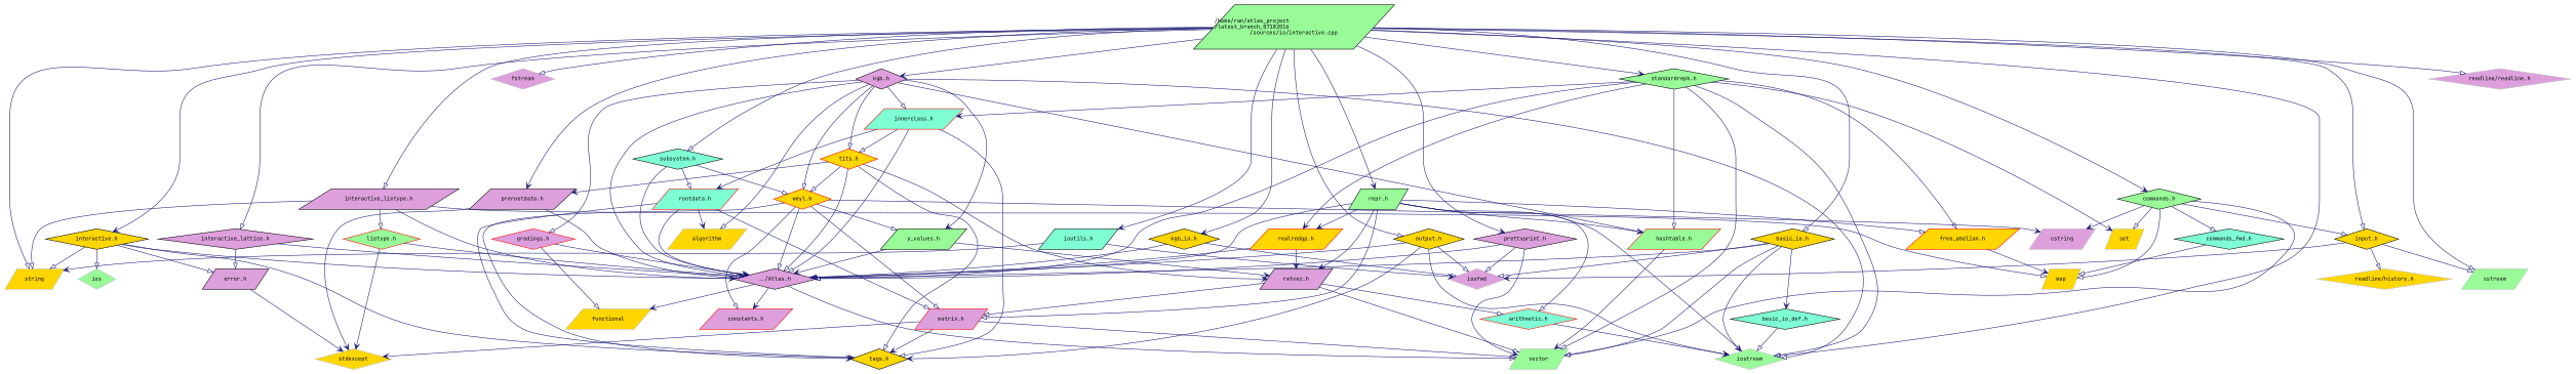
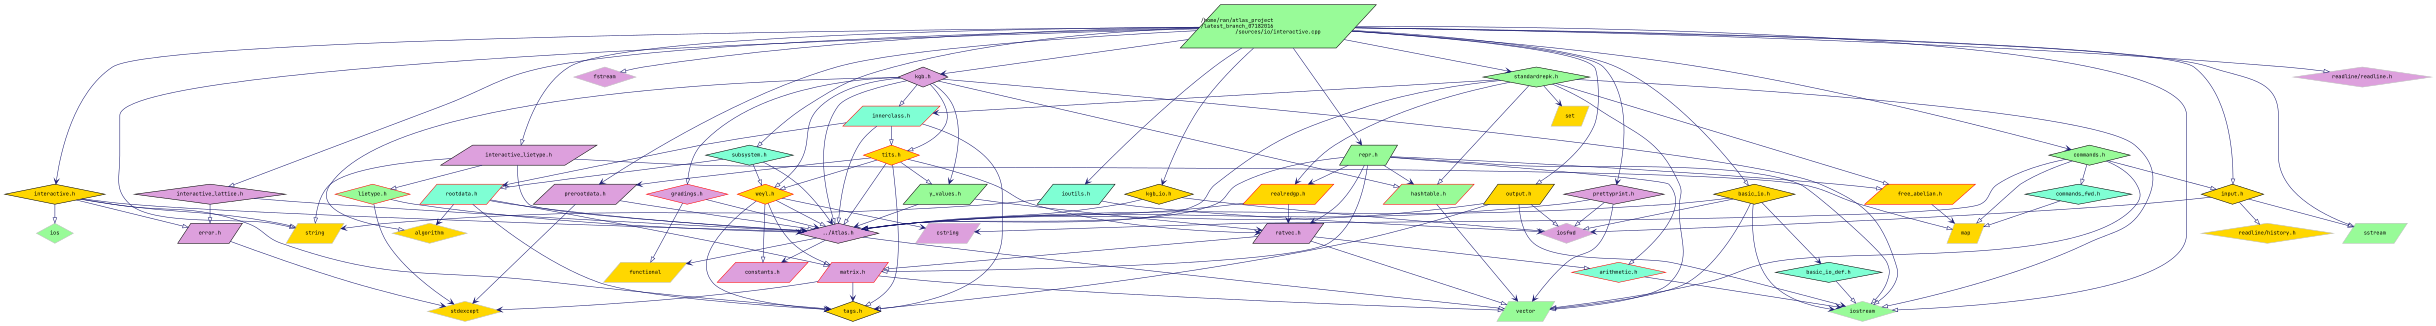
  digraph {
    fontname="JetBrains Mono"
    node [color=black fillcolor=gold fontname="JetBrains Mono" fontsize=10 shape=diamond style=filled]
    edge [arrowhead=onormal color=midnightblue fontname="JetBrains Mono" fontsize=10 labelfontname=Helvetica labelfontsize=10 style=solid]
    n1 [fillcolor=palegreen fontcolor=black height=0.2 label="/home/ran/atlas_project\l/latest_branch_07182016\l/sources/io/interactive.cpp" shape=parallelogram width=0.4]
    n2 [height=0.2 label="interactive.h" width=0.4]
    n3 [color=grey75 height=0.2 label=string shape=parallelogram width=0.4]
    n4 [color=grey75 fillcolor=palegreen height=0.2 label=iostream width=0.4]
    n5 [color=grey75 fillcolor=palegreen height=0.2 label=sstream shape=parallelogram width=0.4]
    n6 [color=grey75 fillcolor=plum height=0.2 label=fstream width=0.4]
    n7 [fillcolor=plum height=0.2 label="prerootdata.h" shape=parallelogram width=0.4]
    n8 [fillcolor=plum height=0.2 label="kgb.h" width=0.4]
    n9 [fillcolor=aquamarine height=0.2 label="subsystem.h" width=0.4]
    n10 [fillcolor=palegreen height=0.2 label="standardrepk.h" width=0.4]
    n11 [fillcolor=palegreen height=0.2 label="repr.h" shape=parallelogram width=0.4]
    n12 [height=0.2 label="input.h" width=0.4]
    n13 [fillcolor=palegreen height=0.2 label="commands.h" width=0.4]
    n14 [fillcolor=plum height=0.2 label="interactive_lattice.h" width=0.4]
    n15 [fillcolor=plum height=0.2 label="interactive_lietype.h" shape=parallelogram width=0.4]
    n16 [fillcolor=plum height=0.2 label="prettyprint.h" width=0.4]
    n17 [height=0.2 label="basic_io.h" width=0.4]
    n18 [fillcolor=aquamarine height=0.2 label="ioutils.h" shape=parallelogram width=0.4]
-   n19 [height=0.2 label="output.h" width=0.4]
+   n19 [height=0.2 label="output.h" shape=parallelogram width=0.4]
    n20 [height=0.2 label="kgb_io.h" width=0.4]
    n21 [color=grey75 fillcolor=plum height=0.2 label="readline/readline.h" width=0.4]
    n22 [fillcolor=plum height=0.2 label="../Atlas.h" width=0.4]
    n23 [color=grey75 fillcolor=palegreen height=0.2 label=ios width=0.4]
    n24 [fillcolor=plum height=0.2 label="error.h" shape=parallelogram width=0.4]
    n25 [height=0.2 label="tags.h" width=0.4]
    n26 [color=grey75 height=0.2 label=stdexcept width=0.4]
    n27 [color=red fillcolor=plum height=0.2 label="gradings.h" width=0.4]
    n28 [color=red fillcolor=palegreen height=0.2 label="hashtable.h" shape=parallelogram width=0.4]
    n29 [color=red fillcolor=aquamarine height=0.2 label="innerclass.h" shape=parallelogram width=0.4]
-   n30 [color=grey75 height=0.2 label=algorithm shape=parallelogram width=0.4]
+   n30 [color=grey75 height=0.2 label=algorithm width=0.4]
    n31 [color=red height=0.2 label="tits.h" width=0.4]
    n32 [color=red height=0.2 label="weyl.h" width=0.4]
    n33 [fillcolor=palegreen height=0.2 label="y_values.h" shape=parallelogram width=0.4]
    n34 [color=red fillcolor=aquamarine height=0.2 label="rootdata.h" shape=parallelogram width=0.4]
    n35 [color=grey75 fillcolor=palegreen height=0.2 label=vector shape=parallelogram width=0.4]
    n36 [color=grey75 height=0.2 label=set shape=parallelogram width=0.4]
    n37 [color=red height=0.2 label="realredgp.h" shape=parallelogram width=0.4]
    n38 [color=red height=0.2 label="free_abelian.h" shape=parallelogram width=0.4]
    n39 [color=red fillcolor=plum height=0.2 label="matrix.h" shape=parallelogram width=0.4]
    n40 [fillcolor=plum height=0.2 label="ratvec.h" shape=parallelogram width=0.4]
    n41 [color=red fillcolor=aquamarine height=0.2 label="arithmetic.h" width=0.4]
    n42 [color=grey75 fillcolor=plum height=0.2 label=iosfwd width=0.4]
    n43 [color=grey75 height=0.2 label="readline/history.h" width=0.4]
    n44 [color=grey75 fillcolor=plum height=0.2 label=cstring shape=parallelogram width=0.4]
    n45 [color=grey75 height=0.2 label=map shape=parallelogram width=0.4]
    n46 [fillcolor=aquamarine height=0.2 label="commands_fwd.h" width=0.4]
    n47 [color=red fillcolor=palegreen height=0.2 label="lietype.h" width=0.4]
    n48 [fillcolor=aquamarine height=0.2 label="basic_io_def.h" width=0.4]
    n49 [color=grey75 height=0.2 label=functional shape=parallelogram width=0.4]
    n50 [color=red fillcolor=plum height=0.2 label="constants.h" shape=parallelogram width=0.4]
    n1 -> n2 [arrowhead=vee]
    n1 -> n3
    n1 -> n4
    n1 -> n5
    n1 -> n6
    n1 -> n7 [arrowhead=vee]
    n1 -> n8 [arrowhead=vee]
    n1 -> n9
    n1 -> n10 [arrowhead=vee]
    n1 -> n11 [arrowhead=vee]
    n1 -> n12
    n1 -> n13 [arrowhead=vee]
    n1 -> n14
    n1 -> n15
    n1 -> n16 [arrowhead=vee]
    n1 -> n17
    n1 -> n18 [arrowhead=vee]
    n1 -> n19
    n1 -> n20 [arrowhead=vee]
    n1 -> n21
    n2 -> n3
    n2 -> n22
    n2 -> n23
    n2 -> n24
    n2 -> n25 [arrowhead=vee]
    n7 -> n22
    n7 -> n26 [arrowhead=vee]
    n8 -> n4
    n8 -> n22
    n8 -> n27
    n8 -> n28
    n8 -> n29
    n8 -> n30
    n8 -> n31
    n8 -> n32
    n8 -> n33 [arrowhead=vee]
    n9 -> n22 [arrowhead=vee]
    n9 -> n32
    n9 -> n34
    n10 -> n4
    n10 -> n22
    n10 -> n28
    n10 -> n29 [arrowhead=vee]
    n10 -> n35
    n10 -> n36 [arrowhead=vee]
    n10 -> n37 [arrowhead=vee]
    n10 -> n38
    n11 -> n4
    n11 -> n22
    n11 -> n28 [arrowhead=vee]
    n11 -> n37 [arrowhead=vee]
    n11 -> n38
    n11 -> n39
    n11 -> n40 [arrowhead=vee]
    n11 -> n41
    n12 -> n5
    n12 -> n42 [arrowhead=vee]
    n12 -> n43
    n13 -> n12
    n13 -> n35
-   n13 -> n36
    n13 -> n44 [arrowhead=vee]
    n13 -> n45
    n13 -> n46
    n14 -> n22
    n14 -> n24
    n15 -> n3
    n15 -> n22 [arrowhead=vee]
    n15 -> n45
    n15 -> n47
    n16 -> n22
    n16 -> n35 [arrowhead=vee]
    n16 -> n42
    n17 -> n4 [arrowhead=vee]
    n17 -> n22
    n17 -> n35
    n17 -> n42
    n17 -> n48 [arrowhead=vee]
    n18 -> n3 [arrowhead=vee]
    n18 -> n42 [arrowhead=vee]
    n19 -> n4 [arrowhead=vee]
    n19 -> n22
    n19 -> n25 [arrowhead=vee]
    n19 -> n42
    n20 -> n22
    n20 -> n42
    n22 -> n35
    n22 -> n49 [arrowhead=vee]
    n22 -> n50 [arrowhead=vee]
    n24 -> n26 [arrowhead=vee]
    n27 -> n22 [arrowhead=vee]
    n27 -> n49
    n28 -> n35 [arrowhead=vee]
    n29 -> n22
    n29 -> n25
    n29 -> n31
    n29 -> n34 [arrowhead=vee]
    n31 -> n7 [arrowhead=vee]
    n31 -> n22
    n31 -> n25
    n31 -> n32
-   n32 -> n33
+   n31 -> n33
    n31 -> n40 [arrowhead=vee]
    n32 -> n22
    n32 -> n25 [arrowhead=vee]
    n32 -> n39
    n32 -> n44 [arrowhead=vee]
    n32 -> n50
    n33 -> n22 [arrowhead=vee]
    n33 -> n40 [arrowhead=vee]
    n34 -> n22 [arrowhead=vee]
    n34 -> n25
    n34 -> n30 [arrowhead=vee]
    n34 -> n39
    n37 -> n22 [arrowhead=vee]
    n37 -> n40 [arrowhead=vee]
    n38 -> n45 [arrowhead=vee]
    n39 -> n25 [arrowhead=vee]
    n39 -> n26 [arrowhead=vee]
    n39 -> n35
    n40 -> n35
    n40 -> n39
    n40 -> n41
    n41 -> n4 [arrowhead=vee]
    n46 -> n45
    n47 -> n22 [arrowhead=vee]
    n47 -> n26 [arrowhead=vee]
    n48 -> n4
  }
